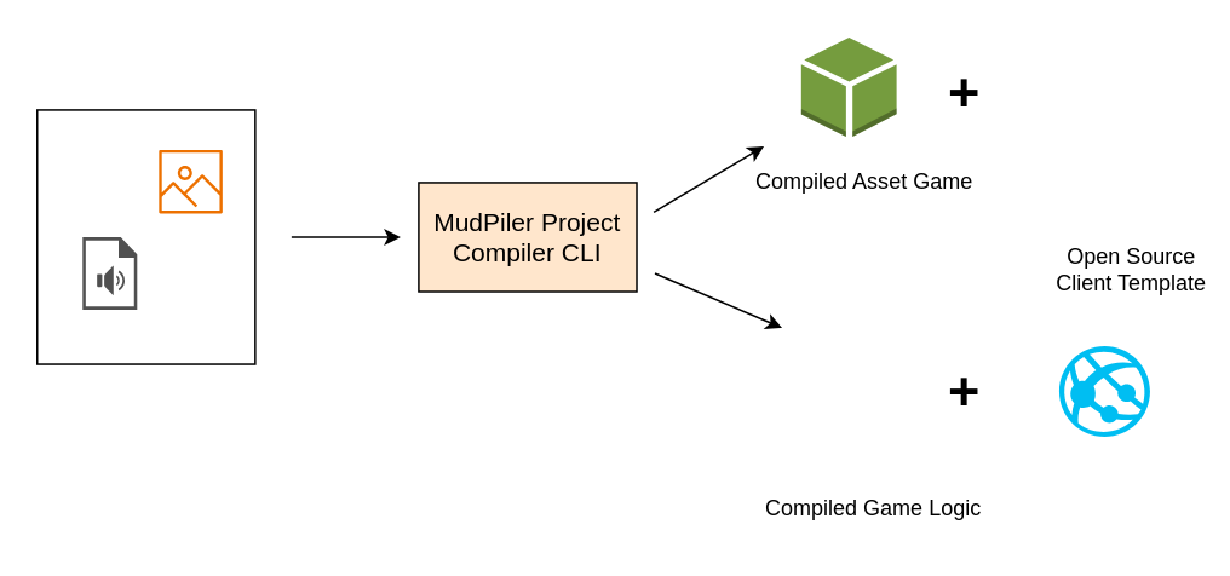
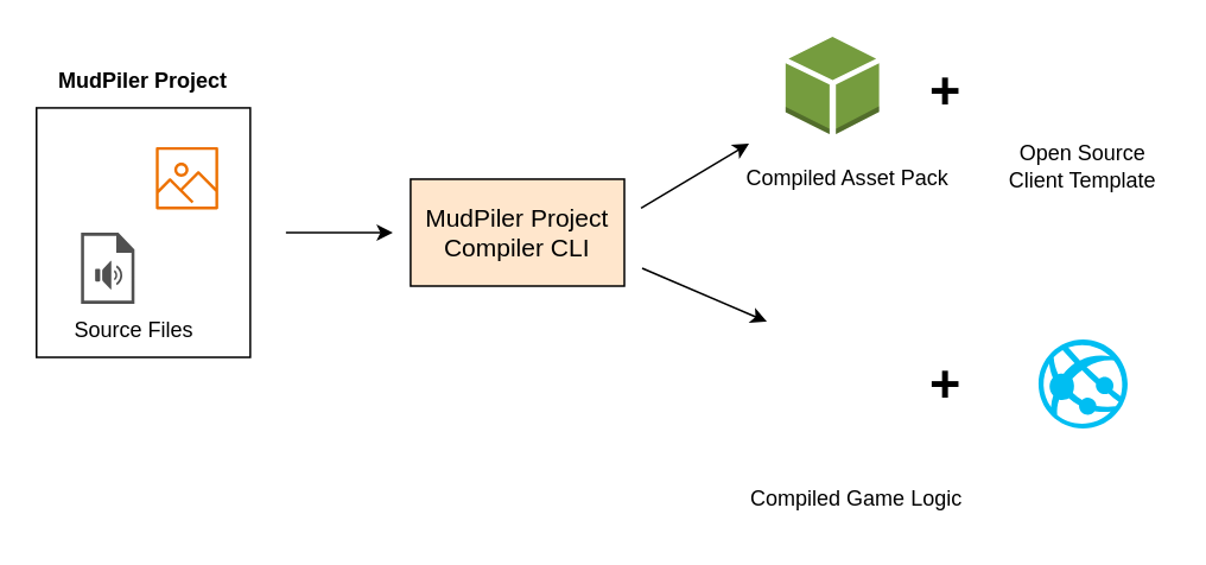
  <mxCell id="0" />
  <mxCell id="1" parent="0" />
  <mxCell id="2" value="" style="rounded=0;whiteSpace=wrap;html=1;" vertex="1" parent="1"><mxGeometry x="20" y="60" width="120" height="140" as="geometry" /></mxCell>
  <mxCell id="3" value="" style="shape=image;html=1;verticalAlign=top;verticalLabelPosition=bottom;labelBackgroundColor=#ffffff;imageAspect=0;aspect=fixed;image=https://cdn1.iconfinder.com/data/icons/bootstrap-vol-3/16/file-text-128.png" vertex="1" parent="1"><mxGeometry x="40" y="80" width="40" height="40" as="geometry" /></mxCell>
  <mxCell id="4" value="" style="shape=image;html=1;verticalAlign=top;verticalLabelPosition=bottom;labelBackgroundColor=#ffffff;imageAspect=0;aspect=fixed;image=https://cdn1.iconfinder.com/data/icons/bootstrap-vol-3/16/file-text-128.png" vertex="1" parent="1"><mxGeometry x="85" y="130" width="40" height="40" as="geometry" /></mxCell>
+ <mxCell id="5" value="Source Files" style="text;html=1;strokeColor=none;fillColor=none;align=center;verticalAlign=middle;whiteSpace=wrap;rounded=0;" vertex="1" parent="1"><mxGeometry x="25" y="170" width="100" height="30" as="geometry" /></mxCell>
+ <mxCell id="6" value="MudPiler Project" style="text;html=1;strokeColor=none;fillColor=none;align=center;verticalAlign=middle;whiteSpace=wrap;rounded=0;fontStyle=1" vertex="1" parent="1"><mxGeometry x="30" y="30" width="100" height="30" as="geometry" /></mxCell>
  <mxCell id="7" value="" style="endArrow=classic;html=1;rounded=0;" edge="1" parent="1"><mxGeometry width="50" height="50" relative="1" as="geometry"><mxPoint x="160" y="130" as="sourcePoint" /><mxPoint x="220" y="130" as="targetPoint" /></mxGeometry></mxCell>
  <mxCell id="8" value="" style="sketch=0;outlineConnect=0;fontColor=#232F3E;gradientColor=none;fillColor=#ED7100;strokeColor=none;dashed=0;verticalLabelPosition=bottom;verticalAlign=top;align=center;html=1;fontSize=12;fontStyle=0;aspect=fixed;pointerEvents=1;shape=mxgraph.aws4.container_registry_image;" vertex="1" parent="1"><mxGeometry x="87" y="82" width="35" height="35" as="geometry" /></mxCell>
  <mxCell id="9" value="" style="sketch=0;pointerEvents=1;shadow=0;dashed=0;html=1;strokeColor=none;fillColor=#505050;labelPosition=center;verticalLabelPosition=bottom;verticalAlign=top;outlineConnect=0;align=center;shape=mxgraph.office.concepts.sound_file;" vertex="1" parent="1"><mxGeometry x="45" y="130" width="30" height="40" as="geometry" /></mxCell>
  <mxCell id="10" value="&lt;font style=&quot;font-size: 14px;&quot;&gt;MudPiler Project Compiler CLI&lt;/font&gt;" style="rounded=0;whiteSpace=wrap;html=1;fillColor=#ffe6cc;" vertex="1" parent="1"><mxGeometry x="230" y="100" width="120" height="60" as="geometry" /></mxCell>
  <mxCell id="11" value="" style="outlineConnect=0;dashed=0;verticalLabelPosition=bottom;verticalAlign=top;align=center;html=1;shape=mxgraph.aws3.resources;fillColor=#759C3E;gradientColor=none;" vertex="1" parent="1"><mxGeometry x="440.5" y="20" width="52.5" height="54.75" as="geometry" /></mxCell>
  <mxCell id="12" value="" style="shape=image;html=1;verticalAlign=top;verticalLabelPosition=bottom;labelBackgroundColor=#ffffff;imageAspect=0;aspect=fixed;image=https://cdn1.iconfinder.com/data/icons/hawcons/32/699751-icon-105-document-file-exe-128.png" vertex="1" parent="1"><mxGeometry x="440" y="190" width="50" height="50" as="geometry" /></mxCell>
  <mxCell id="13" value="" style="endArrow=classic;html=1;rounded=0;" edge="1" parent="1"><mxGeometry width="50" height="50" relative="1" as="geometry"><mxPoint x="360" y="150" as="sourcePoint" /><mxPoint x="430" y="180" as="targetPoint" /></mxGeometry></mxCell>
  <mxCell id="14" value="" style="endArrow=classic;html=1;rounded=0;exitX=1.078;exitY=0.272;exitDx=0;exitDy=0;exitPerimeter=0;" edge="1" parent="1" source="10"><mxGeometry width="50" height="50" relative="1" as="geometry"><mxPoint x="370" y="160" as="sourcePoint" /><mxPoint x="420" y="80" as="targetPoint" /></mxGeometry></mxCell>
  <mxCell id="15" value="" style="shape=image;html=1;verticalAlign=top;verticalLabelPosition=bottom;labelBackgroundColor=#ffffff;imageAspect=0;aspect=fixed;image=https://cdn1.iconfinder.com/data/icons/ionicons-fill-vol-2/512/logo-javascript-128.png" vertex="1" parent="1"><mxGeometry x="582.5" y="20" width="50" height="50" as="geometry" /></mxCell>
  <mxCell id="16" value="" style="verticalLabelPosition=bottom;html=1;verticalAlign=top;align=center;strokeColor=none;fillColor=#00BEF2;shape=mxgraph.azure.azure_website;pointerEvents=1;" vertex="1" parent="1"><mxGeometry x="582.5" y="190" width="50" height="50" as="geometry" /></mxCell>
- <mxCell id="17" value="Open Source Client Template&lt;br&gt;" style="text;html=1;strokeColor=none;fillColor=none;align=center;verticalAlign=middle;whiteSpace=wrap;rounded=0;" vertex="1" parent="1"><mxGeometry x="575" y="132.62" width="95" height="30" as="geometry" /></mxCell>
+ <mxCell id="17" value="Open Source Client Template&lt;br&gt;" style="text;html=1;strokeColor=none;fillColor=none;align=center;verticalAlign=middle;whiteSpace=wrap;rounded=0;" vertex="1" parent="1"><mxGeometry x="560" y="77.62" width="95" height="30" as="geometry" /></mxCell>
  <mxCell id="18" value="&lt;b&gt;&lt;font style=&quot;font-size: 30px;&quot;&gt;+&lt;/font&gt;&lt;/b&gt;" style="text;html=1;align=center;verticalAlign=middle;resizable=0;points=[];autosize=1;strokeColor=none;fillColor=none;" vertex="1" parent="1"><mxGeometry x="510" y="24.75" width="40" height="50" as="geometry" /></mxCell>
  <mxCell id="19" value="&lt;b&gt;&lt;font style=&quot;font-size: 30px;&quot;&gt;+&lt;/font&gt;&lt;/b&gt;" style="text;html=1;align=center;verticalAlign=middle;resizable=0;points=[];autosize=1;strokeColor=none;fillColor=none;" vertex="1" parent="1"><mxGeometry x="510" y="190" width="40" height="50" as="geometry" /></mxCell>
  <mxCell id="20" value="Compiled Game Logic" style="text;html=1;align=center;verticalAlign=middle;resizable=0;points=[];autosize=1;strokeColor=none;fillColor=none;" vertex="1" parent="1"><mxGeometry x="410" y="265" width="140" height="30" as="geometry" /></mxCell>
- <mxCell id="21" value="Compiled Asset Game" style="text;html=1;align=center;verticalAlign=middle;resizable=0;points=[];autosize=1;strokeColor=none;fillColor=none;" vertex="1" parent="1"><mxGeometry x="405" y="85" width="140" height="30" as="geometry" /></mxCell>
+ <mxCell id="21" value="Compiled Asset Pack" style="text;html=1;align=center;verticalAlign=middle;resizable=0;points=[];autosize=1;strokeColor=none;fillColor=none;" vertex="1" parent="1"><mxGeometry x="405" y="85" width="140" height="30" as="geometry" /></mxCell>
